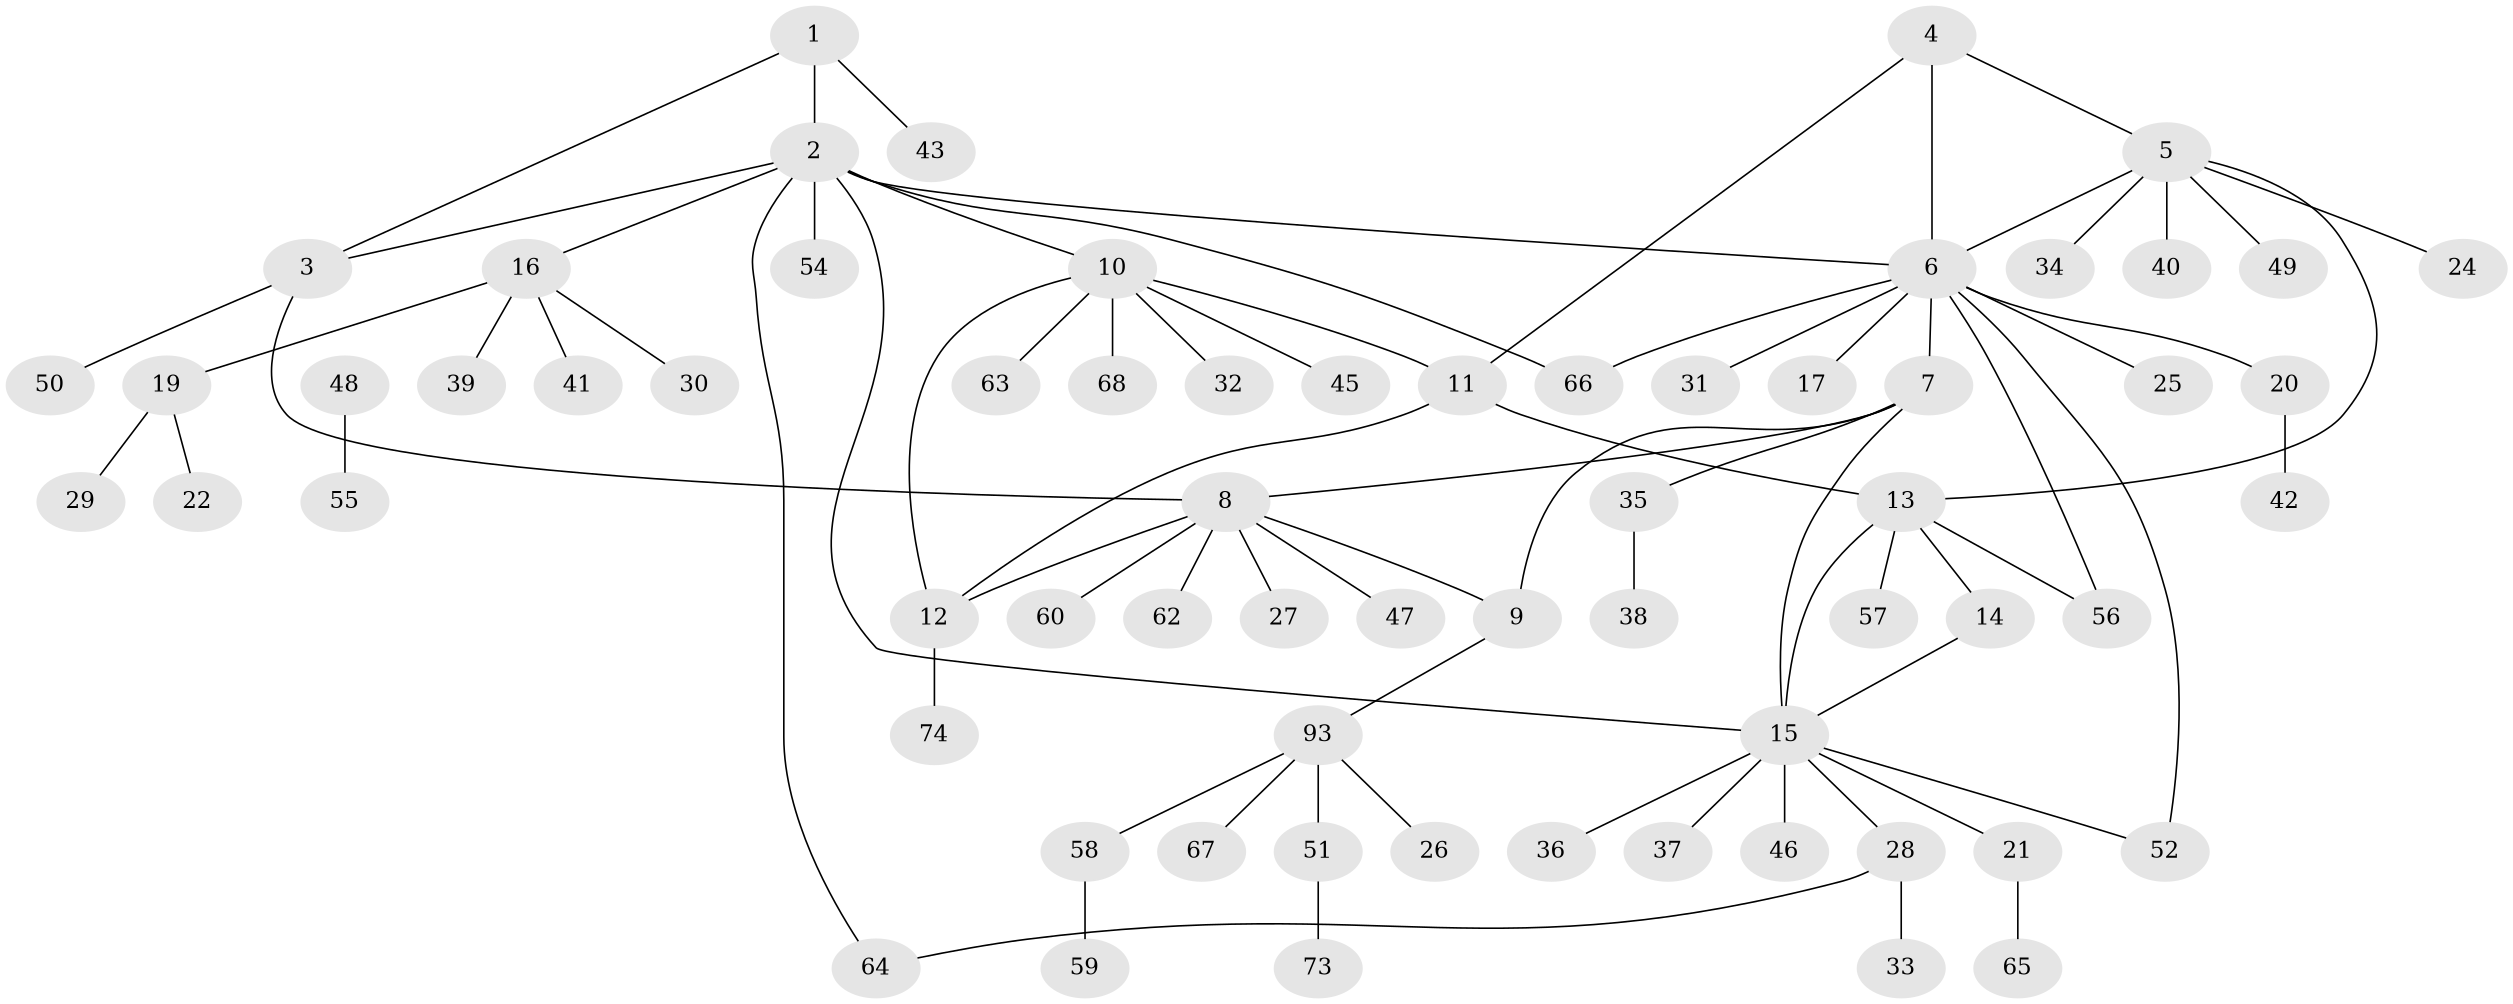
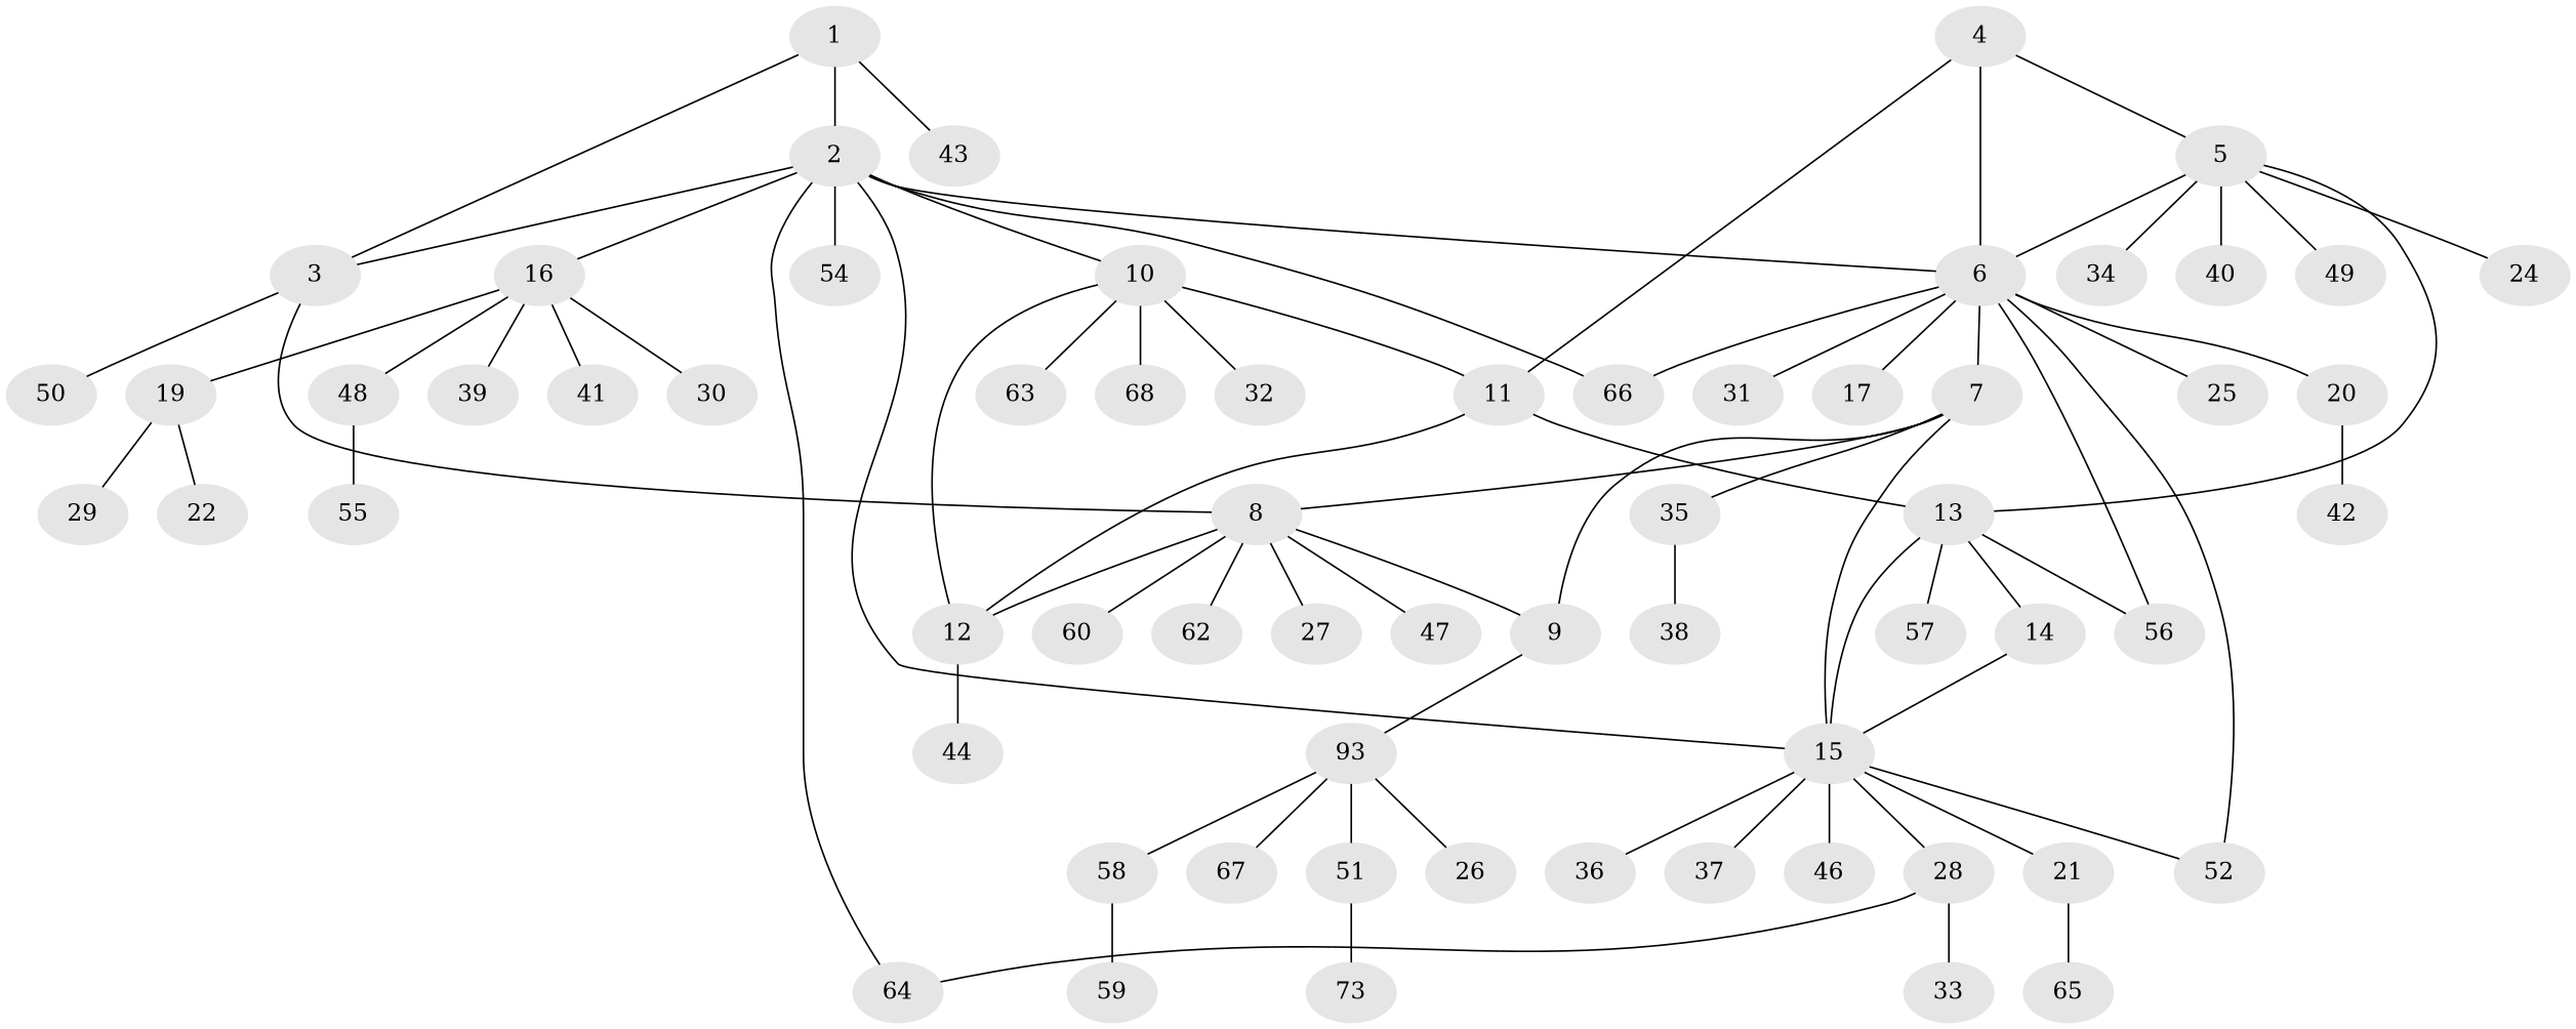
  graph {
    node [color=gray90 style=filled]
    1
    2
    3
    43
    6
    10
    15
    16
    54
    64
    66
    8
    50
    7
    17
    20
    25
    31
    52
    56
    11
    12
    n23 [label=68]
    32
-   45
    63
    21
    28
    36
    37
    46
    19
    30
    39
    41
    48
    9
    27
    47
    60
    62
    4
    5
    13
    24
    34
    40
    49
    14
    57
    35
    42
    n53 [label=93]
    38
-   44 [label=74]
+   44
    26
    51
    58
    67
    65
    33
    22
    29
    55
    n65 [label=73]
    59
    1 -- 2
    1 -- 3
    1 -- 43
    2 -- 3
    2 -- 6
    2 -- 10
    2 -- 15
    2 -- 16
    2 -- 54
    2 -- 64
    2 -- 66
    3 -- 8
    3 -- 50
    6 -- 66
    6 -- 7
    6 -- 17
    6 -- 20
    6 -- 25
    6 -- 31
    6 -- 52
    6 -- 56
    10 -- 11
    10 -- 12
    10 -- n23
    10 -- 32
-   10 -- 45
    10 -- 63
    15 -- 52
    15 -- 21
    15 -- 28
    15 -- 36
    15 -- 37
    15 -- 46
    16 -- 19
    16 -- 30
    16 -- 39
    16 -- 41
+   16 -- 48
    8 -- 12
    8 -- 9
    8 -- 27
    8 -- 47
    8 -- 60
    8 -- 62
    7 -- 15
    7 -- 8
    7 -- 9
    7 -- 35
    20 -- 42
    11 -- 12
    11 -- 13
    12 -- 44
    21 -- 65
    28 -- 64
    28 -- 33
    19 -- 22
    19 -- 29
    48 -- 55
    9 -- n53
    4 -- 6
    4 -- 11
    4 -- 5
    5 -- 6
    5 -- 13
    5 -- 24
    5 -- 34
    5 -- 40
    5 -- 49
    13 -- 15
    13 -- 56
    13 -- 14
    13 -- 57
    14 -- 15
    35 -- 38
    n53 -- 26
    n53 -- 51
    n53 -- 58
    n53 -- 67
    51 -- n65
    58 -- 59
  }
